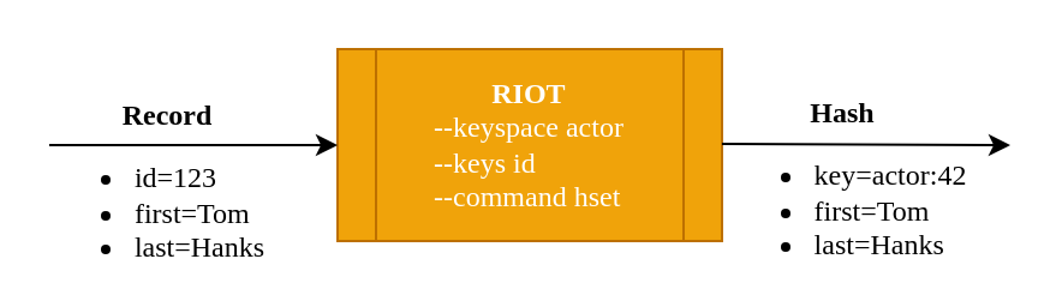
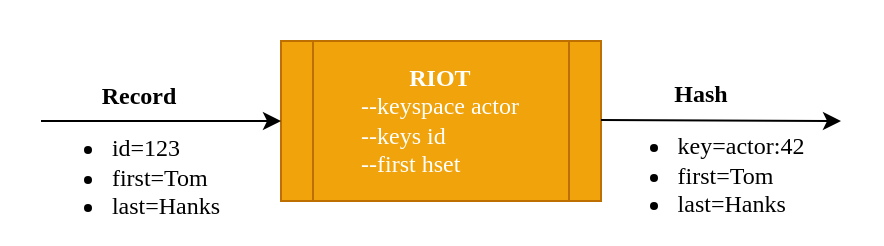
  <mxCell id="0" />
  <mxCell id="1" parent="0" />
- <mxCell id="2" value="&lt;b&gt;RIOT&lt;/b&gt;&lt;div style=&quot;text-align: left;&quot;&gt;--keyspace actor&lt;/div&gt;&lt;div style=&quot;text-align: left;&quot;&gt;--keys id&lt;/div&gt;&lt;div style=&quot;text-align: left;&quot;&gt;--command hset&lt;br&gt;&lt;/div&gt;" style="shape=process;whiteSpace=wrap;html=1;backgroundOutline=1;fillColor=#f0a30a;strokeColor=#BD7000;fontFamily=Tahoma;fontColor=#FFFFFF;" parent="1" vertex="1"><mxGeometry x="140" y="20" width="160" height="80" as="geometry" /></mxCell>
+ <mxCell id="2" value="&lt;b&gt;RIOT&lt;/b&gt;&lt;div style=&quot;text-align: left;&quot;&gt;--keyspace actor&lt;/div&gt;&lt;div style=&quot;text-align: left;&quot;&gt;--keys id&lt;/div&gt;&lt;div style=&quot;text-align: left;&quot;&gt;--first hset&lt;br&gt;&lt;/div&gt;" style="shape=process;whiteSpace=wrap;html=1;backgroundOutline=1;fillColor=#f0a30a;strokeColor=#BD7000;fontFamily=Tahoma;fontColor=#FFFFFF;" parent="1" vertex="1"><mxGeometry x="140" y="20" width="160" height="80" as="geometry" /></mxCell>
  <mxCell id="3" value="" style="endArrow=classic;html=1;rounded=0;entryX=0;entryY=0.5;entryDx=0;entryDy=0;fontSize=12;fontFamily=Tahoma;" parent="1" target="2" edge="1"><mxGeometry width="50" height="50" relative="1" as="geometry"><mxPoint x="20" y="60" as="sourcePoint" /><mxPoint x="230" y="30" as="targetPoint" /></mxGeometry></mxCell>
  <mxCell id="4" value="&lt;div style=&quot;font-size: 12px;&quot;&gt;&lt;font style=&quot;font-size: 12px;&quot;&gt;&lt;b&gt;Record&lt;/b&gt;&lt;/font&gt;&lt;/div&gt;&lt;div style=&quot;font-size: 12px;&quot;&gt;&lt;ul&gt;&lt;li style=&quot;text-align: left;&quot;&gt;&lt;font style=&quot;font-size: 12px;&quot;&gt;id=123&amp;nbsp; &amp;nbsp; &amp;nbsp; &amp;nbsp; &amp;nbsp; &amp;nbsp;&lt;/font&gt;&lt;/li&gt;&lt;li style=&quot;text-align: left;&quot;&gt;&lt;font style=&quot;font-size: 12px;&quot;&gt;first=Tom&lt;/font&gt;&lt;/li&gt;&lt;li style=&quot;text-align: left;&quot;&gt;&lt;font style=&quot;font-size: 12px;&quot;&gt;last=Hanks&lt;/font&gt;&lt;/li&gt;&lt;/ul&gt;&lt;/div&gt;" style="edgeLabel;html=1;align=center;verticalAlign=middle;resizable=0;points=[];fontFamily=Tahoma;fontSize=12;labelBackgroundColor=none;" parent="3" vertex="1" connectable="0"><mxGeometry x="0.479" y="-1" relative="1" as="geometry"><mxPoint x="-41" y="19" as="offset" /></mxGeometry></mxCell>
  <mxCell id="5" value="" style="endArrow=classic;html=1;rounded=0;fontSize=12;fontFamily=Tahoma;" parent="1" edge="1"><mxGeometry width="50" height="50" relative="1" as="geometry"><mxPoint x="300" y="59.5" as="sourcePoint" /><mxPoint x="420" y="60" as="targetPoint" /></mxGeometry></mxCell>
  <mxCell id="6" value="&lt;div style=&quot;font-size: 12px;&quot;&gt;&lt;font style=&quot;font-size: 12px;&quot;&gt;&lt;b&gt;Hash&lt;/b&gt;&lt;/font&gt;&lt;/div&gt;&lt;div style=&quot;font-size: 12px;&quot;&gt;&lt;ul&gt;&lt;li style=&quot;text-align: left;&quot;&gt;&lt;font style=&quot;font-size: 12px;&quot;&gt;key=actor:42&lt;/font&gt;&lt;/li&gt;&lt;li style=&quot;text-align: left;&quot;&gt;&lt;font style=&quot;font-size: 12px;&quot;&gt;first=Tom&lt;/font&gt;&lt;/li&gt;&lt;li style=&quot;text-align: left;&quot;&gt;&lt;font style=&quot;font-size: 12px;&quot;&gt;last=Hanks&lt;/font&gt;&lt;/li&gt;&lt;/ul&gt;&lt;/div&gt;" style="edgeLabel;html=1;align=center;verticalAlign=middle;resizable=0;points=[];fontFamily=Tahoma;fontSize=12;labelBackgroundColor=none;" parent="5" vertex="1" connectable="0"><mxGeometry x="0.479" y="-1" relative="1" as="geometry"><mxPoint x="-39" y="19" as="offset" /></mxGeometry></mxCell>
